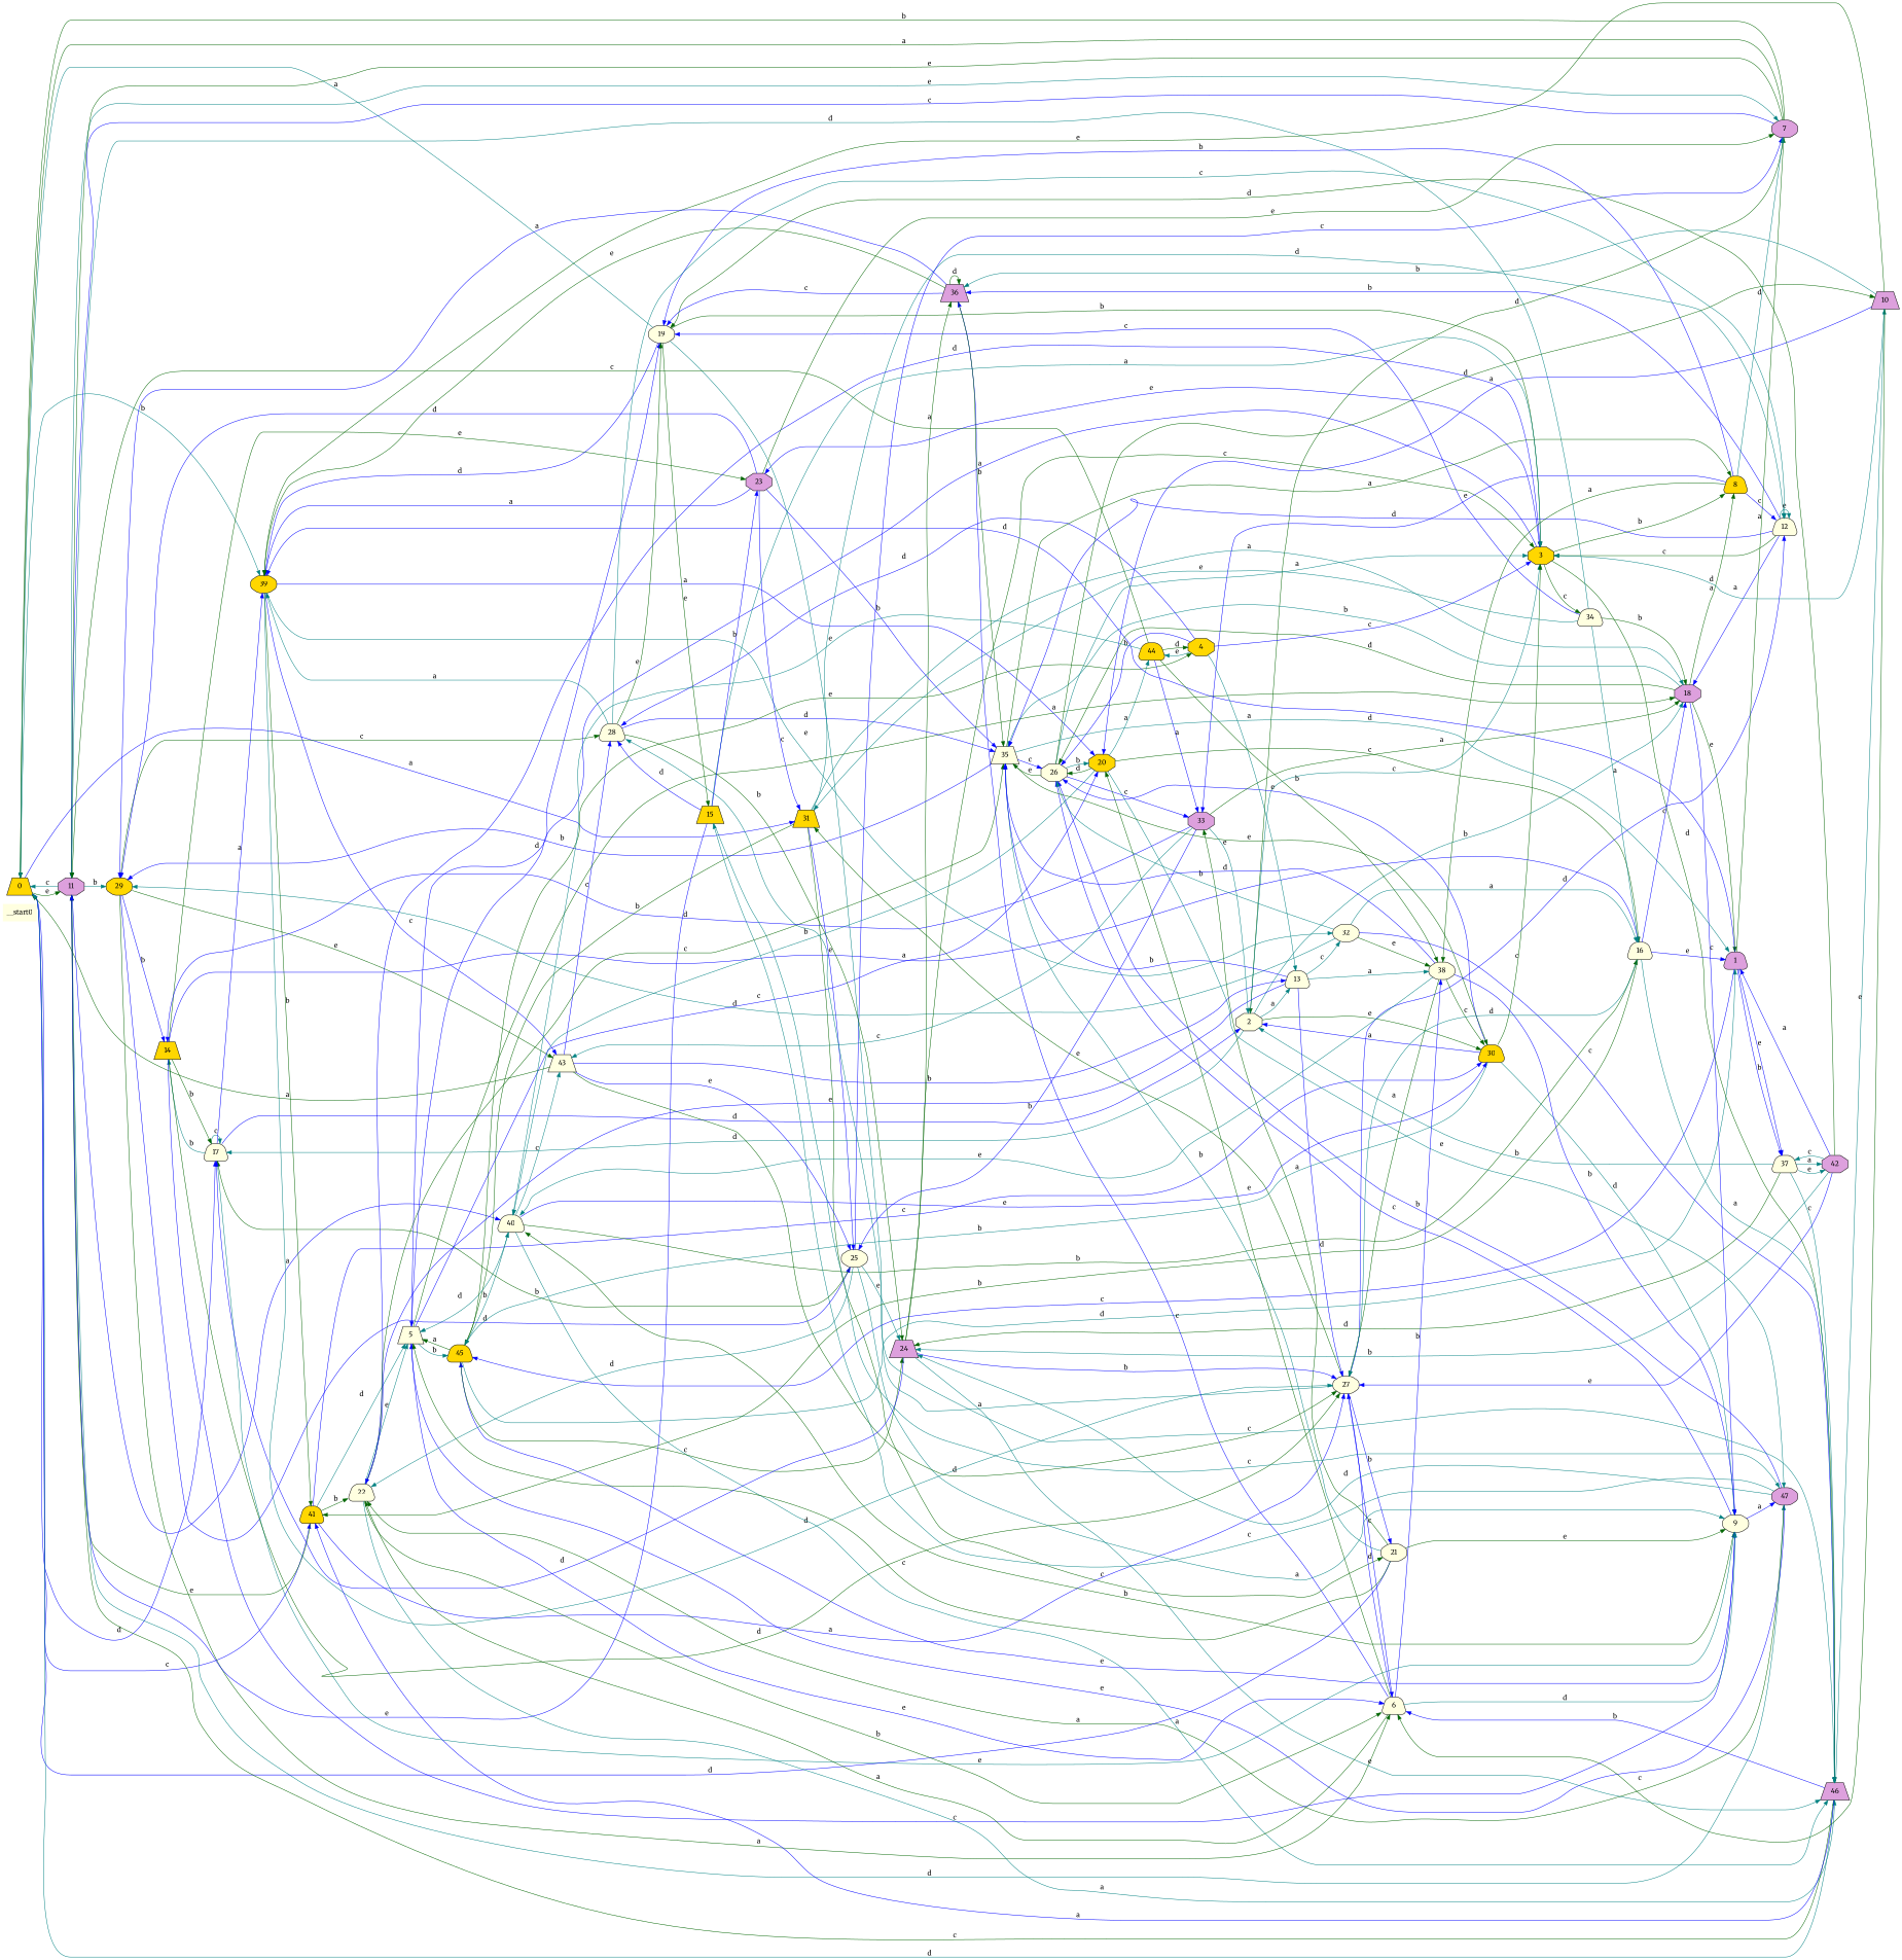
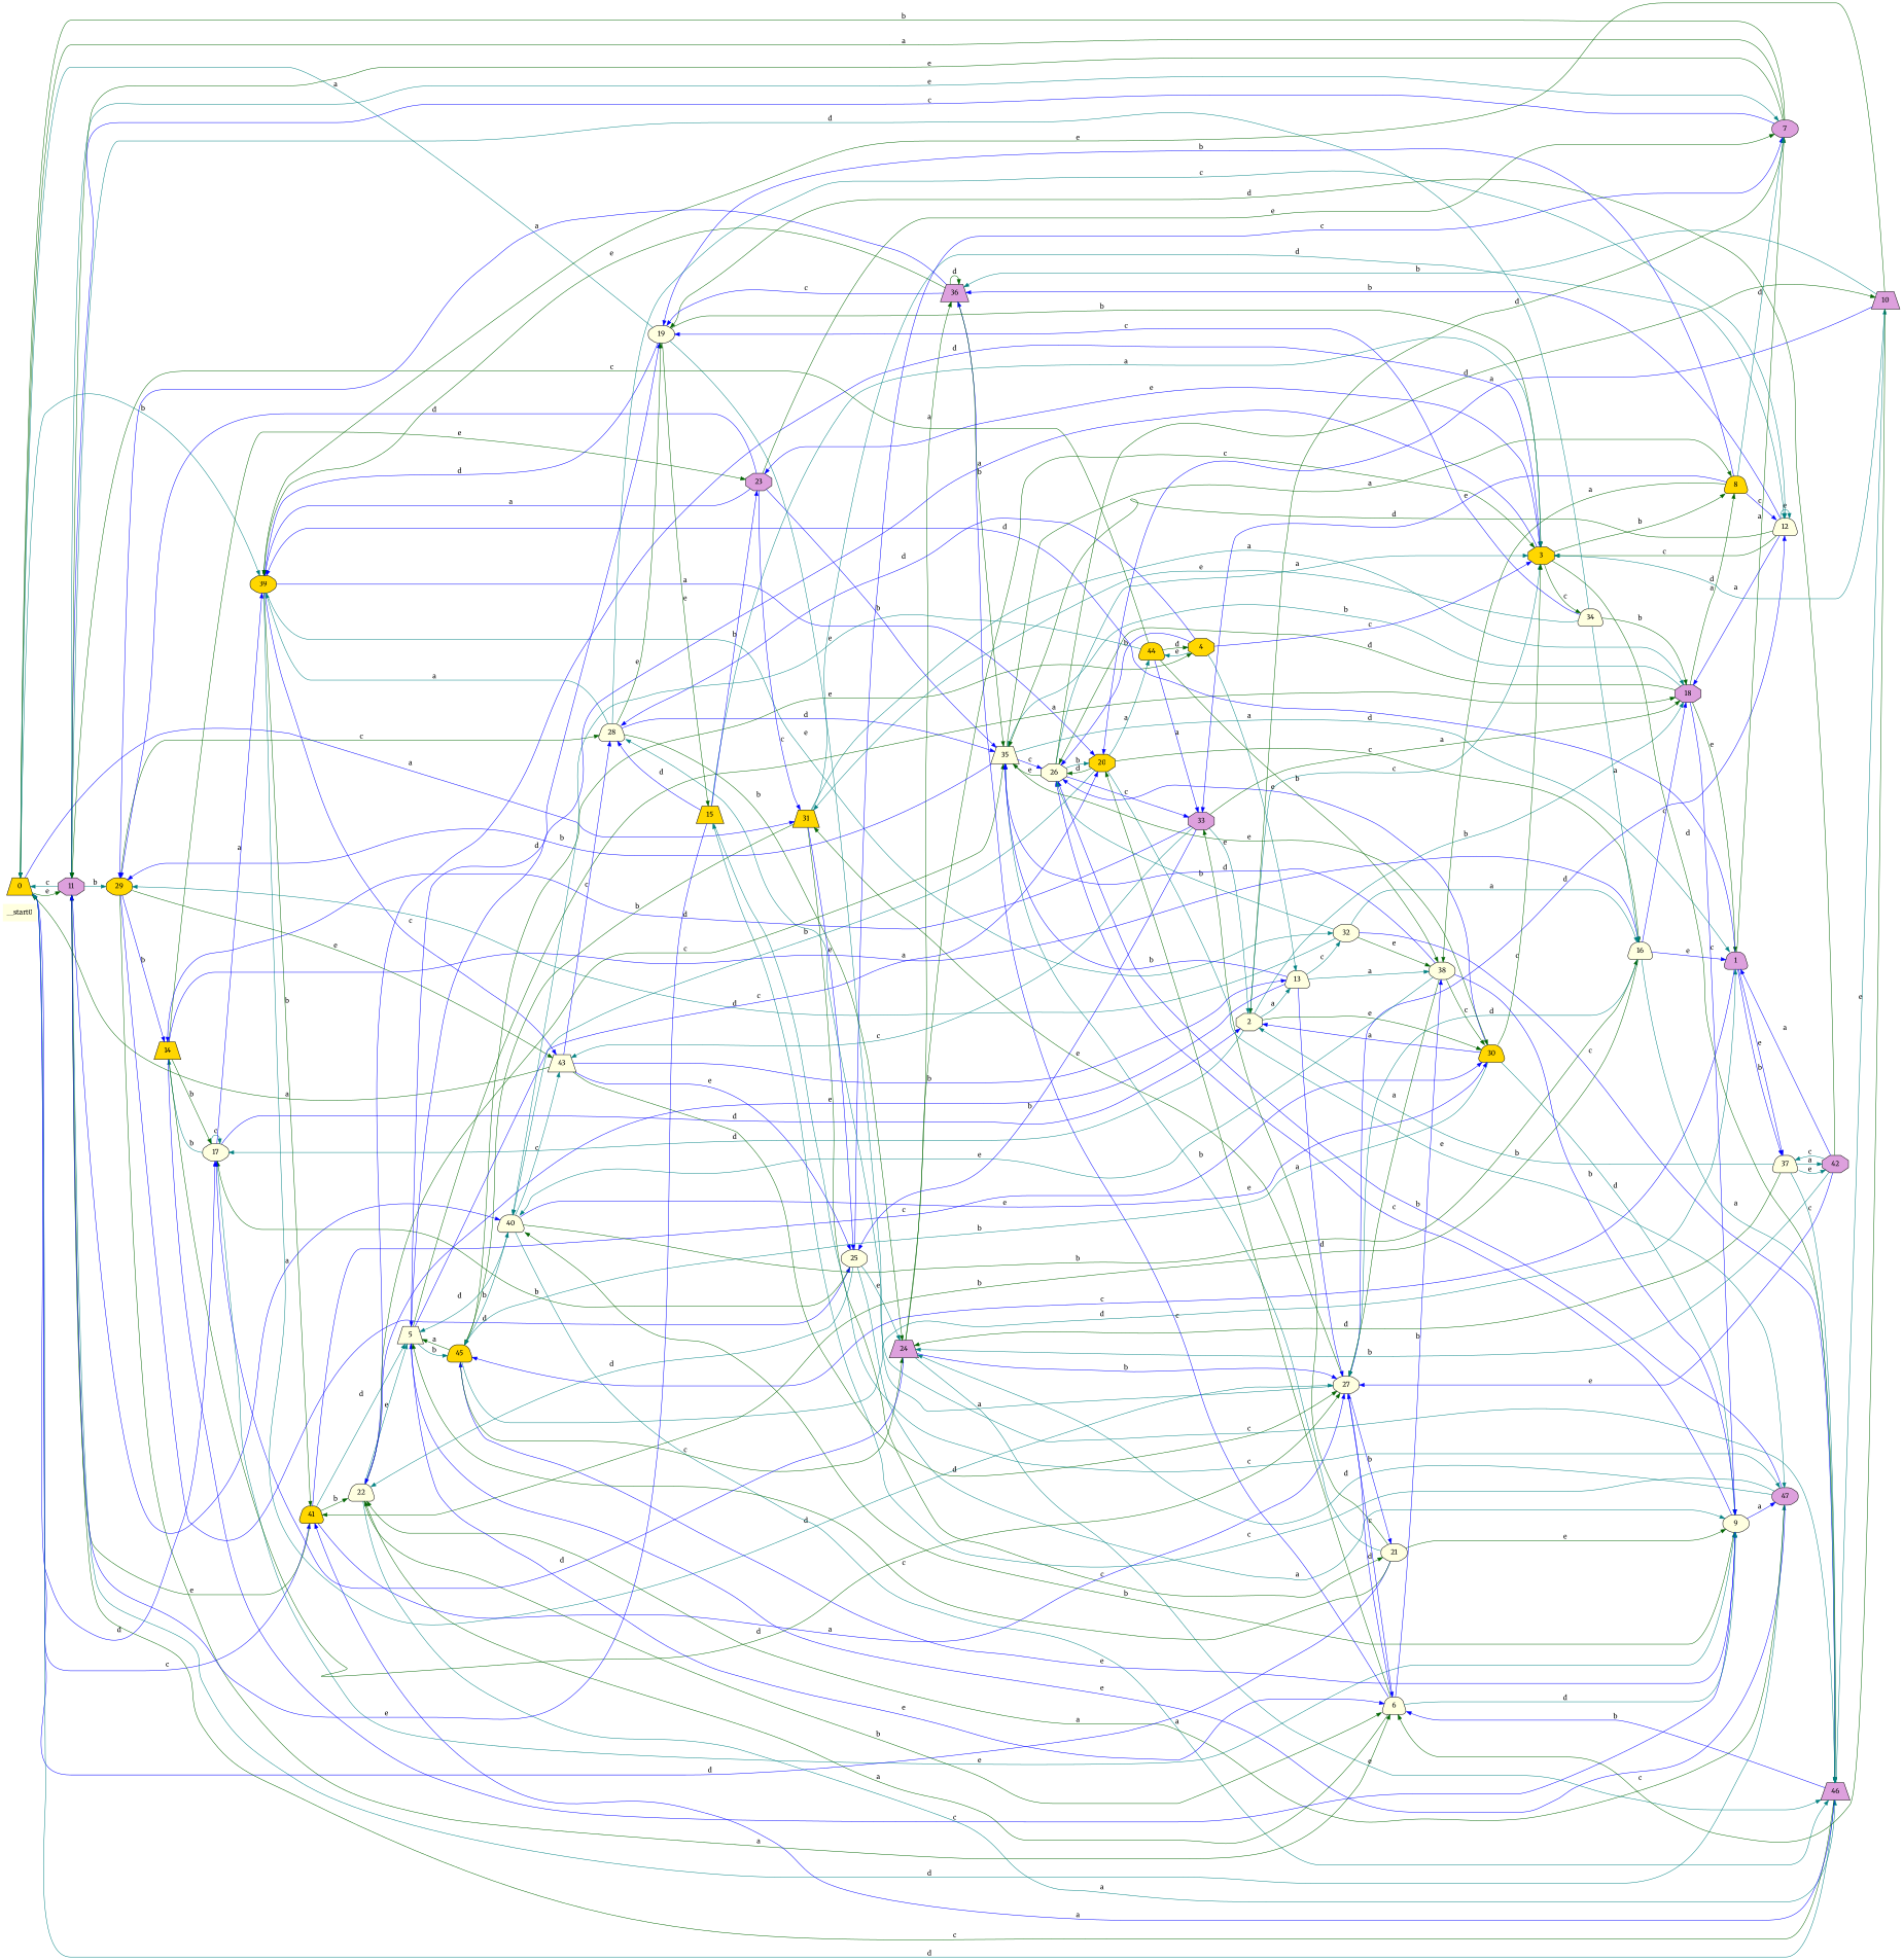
  digraph {
    fontname=Merriweather
    rankdir=LR
    node [fillcolor=lightyellow fontname=Merriweather shape=trapezium style="rounded,filled" color=black]
    edge [color=blue fontname=Merriweather]
    __start0 [shape=none style=filled color=""]
    n2 [fillcolor=gold label=0 style=filled]
    n3 [fillcolor=plum label=11 shape=octagon style=filled]
-   n4 [label=17]
+   n4 [label=17 shape=octagon]
    n5 [fillcolor=gold label=31 style=filled]
    n6 [fillcolor=gold label=39 shape=octagon]
    n7 [fillcolor=gold label=41]
    n8 [fillcolor=plum label=7 shape=octagon]
    n9 [label=40]
    n10 [fillcolor=plum label=47 shape=octagon]
    n11 [fillcolor=gold label=29 shape=octagon]
    n12 [label=2 shape=octagon style=filled]
    n13 [label=9 shape=octagon]
    n14 [fillcolor=gold label=14 style=filled]
    n15 [fillcolor=gold label=45]
    n16 [fillcolor=plum label=18 shape=octagon style=filled]
    n17 [label=12]
    n18 [label=21 shape=octagon]
    n19 [label=25 shape=octagon]
    n20 [fillcolor=gold label=20 shape=octagon style=filled]
    n21 [label=27 shape=octagon]
    n22 [label=32 shape=octagon]
    n23 [label=43 style=filled]
    n24 [fillcolor=gold label=30]
    n25 [label=5 style=filled]
    n26 [label=22]
    n27 [fillcolor=plum label=1]
    n28 [label=37]
    n29 [fillcolor=plum label=46 style=filled]
    n30 [fillcolor=plum label=24 style=filled]
    n31 [fillcolor=plum label=42 shape=octagon style=filled]
    n32 [fillcolor=gold label=4 shape=octagon style=filled]
    n33 [fillcolor=gold label=3 shape=octagon style=filled]
    n34 [label=13]
    n35 [fillcolor=gold label=8]
    n36 [fillcolor=plum label=23 shape=octagon style=filled]
    n37 [label=34]
    n38 [label=38 shape=octagon]
    n39 [label=35 style=filled]
    n40 [label=26 shape=octagon style=filled]
    n41 [label=6]
    n42 [label=19 shape=octagon]
    n43 [fillcolor=plum label=33 shape=octagon style=filled]
    n44 [label=16]
    n45 [fillcolor=plum label=10 style=filled]
    n46 [label=28]
    n47 [fillcolor=gold label=44]
    n48 [fillcolor=plum label=36 style=filled]
    n49 [fillcolor=gold label=15 style=filled]
    n2 -> n3 [color=darkgreen label=e]
    n2 -> n4 [label=d]
    n2 -> n5 [label=a]
    n2 -> n6 [color=teal label=b]
    n2 -> n7 [label=c]
    n3 -> n2 [color=teal label=c]
    n3 -> n8 [color=teal label=e]
    n3 -> n9 [label=a]
    n3 -> n10 [color=teal label=d]
    n3 -> n11 [color=teal label=b]
    n4 -> n4 [color=teal label=c]
    n4 -> n6 [label=a]
    n4 -> n12 [label=d]
    n4 -> n13 [color=teal label=e]
    n4 -> n14 [color=teal label=b]
    n5 -> n15 [color=darkgreen label=b]
    n5 -> n16 [color=teal label=a]
    n5 -> n17 [color=teal label=d]
    n5 -> n18 [color=darkgreen label=c]
    n5 -> n19 [label=e]
    n6 -> n7 [color=darkgreen label=b]
    n6 -> n20 [label=a]
    n6 -> n21 [color=teal label=d]
    n6 -> n22 [color=teal label=e]
    n6 -> n23 [label=c]
    n7 -> n3 [color=darkgreen label=e]
    n7 -> n21 [label=a]
    n7 -> n24 [label=c]
    n7 -> n25 [color=teal label=d]
    n7 -> n26 [color=darkgreen label=b]
    n8 -> n2 [color=darkgreen label=a]
    n8 -> n2 [color=darkgreen label=b]
    n8 -> n3 [label=c]
    n8 -> n3 [color=darkgreen label=e]
    n8 -> n12 [color=darkgreen label=d]
    n9 -> n23 [color=teal label=c]
    n9 -> n24 [label=e]
    n9 -> n25 [color=teal label=d]
    n9 -> n29 [color=teal label=a]
    n9 -> n44 [color=darkgreen label=b]
    n10 -> n25 [label=e]
    n10 -> n26 [color=darkgreen label=a]
    n10 -> n30 [color=teal label=d]
    n10 -> n40 [label=b]
    n10 -> n49 [color=teal label=c]
    n11 -> n14 [label=b]
    n11 -> n19 [label=d]
    n11 -> n23 [color=darkgreen label=e]
    n11 -> n41 [color=darkgreen label=a]
    n11 -> n46 [color=darkgreen label=c]
    n12 -> n4 [color=teal label=d]
    n12 -> n16 [color=teal label=b]
    n12 -> n24 [color=darkgreen label=e]
    n12 -> n33 [color=teal label=c]
    n12 -> n34 [color=teal label=a]
    n13 -> n9 [color=darkgreen label=b]
    n13 -> n10 [label=a]
    n13 -> n15 [label=e]
    n13 -> n40 [label=c]
    n14 -> n4 [color=darkgreen label=b]
    n14 -> n13 [label=c]
    n14 -> n21 [color=darkgreen label=d]
    n14 -> n36 [color=darkgreen label=e]
    n14 -> n44 [label=a]
    n15 -> n9 [color=teal label=b]
    n15 -> n25 [color=darkgreen label=a]
    n15 -> n27 [color=teal label=d]
    n15 -> n30 [color=darkgreen label=c]
    n15 -> n32 [color=darkgreen label=e]
    n16 -> n13 [label=c]
    n16 -> n27 [color=darkgreen label=e]
    n16 -> n35 [color=darkgreen label=a]
    n16 -> n39 [color=teal label=b]
    n16 -> n40 [color=darkgreen label=d]
    n17 -> n16 [label=a]
    n17 -> n17 [color=teal label=e]
    n17 -> n33 [color=darkgreen label=c]
-   n17 -> n39 [label=d]
+   n17 -> n39 [color=darkgreen label=d]
    n17 -> n48 [label=b]
    n18 -> n2 [label=d]
    n18 -> n13 [color=darkgreen label=e]
    n18 -> n25 [color=darkgreen label=c]
    n18 -> n39 [color=teal label=b]
    n18 -> n43 [color=darkgreen label=a]
    n19 -> n4 [color=darkgreen label=b]
    n19 -> n8 [label=c]
    n19 -> n13 [color=teal label=a]
    n19 -> n26 [color=teal label=d]
    n19 -> n30 [color=teal label=e]
    n20 -> n9 [color=teal label=b]
    n20 -> n10 [color=teal label=e]
    n20 -> n40 [color=darkgreen label=d]
    n20 -> n44 [color=darkgreen label=c]
    n20 -> n47 [color=teal label=a]
    n21 -> n5 [color=darkgreen label=e]
    n21 -> n17 [label=d]
    n21 -> n18 [label=b]
    n21 -> n41 [label=c]
    n21 -> n46 [color=teal label=a]
    n22 -> n11 [color=teal label=d]
    n22 -> n29 [label=c]
    n22 -> n38 [color=darkgreen label=e]
    n22 -> n40 [color=teal label=b]
    n22 -> n44 [color=teal label=a]
    n23 -> n2 [color=darkgreen label=a]
    n23 -> n19 [label=e]
    n23 -> n21 [color=darkgreen label=d]
    n23 -> n34 [label=b]
    n23 -> n46 [label=c]
    n24 -> n12 [label=a]
    n24 -> n13 [color=teal label=d]
    n24 -> n15 [color=teal label=b]
    n24 -> n33 [color=darkgreen label=c]
    n24 -> n40 [label=e]
    n25 -> n15 [color=teal label=b]
    n25 -> n16 [color=darkgreen label=a]
    n25 -> n20 [label=c]
    n25 -> n41 [label=e]
    n25 -> n42 [label=d]
    n26 -> n25 [color=teal label=e]
    n26 -> n29 [color=teal label=a]
    n26 -> n33 [label=d]
    n26 -> n39 [color=darkgreen label=c]
    n26 -> n41 [color=darkgreen label=b]
    n27 -> n6 [label=d]
    n27 -> n8 [color=darkgreen label=a]
    n27 -> n15 [label=c]
    n27 -> n28 [label=b]
    n27 -> n28 [label=e]
    n28 -> n12 [color=teal label=b]
    n28 -> n29 [color=teal label=c]
    n28 -> n30 [color=darkgreen label=d]
    n28 -> n31 [color=teal label=a]
    n28 -> n31 [color=teal label=e]
    n29 -> n2 [color=teal label=d]
    n29 -> n3 [color=darkgreen label=c]
    n29 -> n7 [label=a]
    n29 -> n41 [label=b]
    n29 -> n45 [color=teal label=e]
    n30 -> n4 [label=d]
    n30 -> n21 [label=b]
    n30 -> n29 [color=teal label=e]
    n30 -> n33 [color=darkgreen label=c]
    n30 -> n48 [color=darkgreen label=a]
    n31 -> n21 [label=e]
    n31 -> n27 [label=a]
    n31 -> n28 [color=teal label=c]
    n31 -> n30 [color=teal label=b]
    n31 -> n42 [color=darkgreen label=d]
    n32 -> n33 [label=c]
    n32 -> n34 [color=teal label=a]
    n32 -> n40 [label=b]
    n32 -> n46 [label=d]
    n32 -> n47 [color=teal label=e]
    n33 -> n25 [label=a]
    n33 -> n29 [color=darkgreen label=d]
    n33 -> n35 [color=darkgreen label=b]
    n33 -> n36 [label=e]
    n33 -> n37 [color=darkgreen label=c]
    n34 -> n21 [label=d]
    n34 -> n22 [color=teal label=c]
    n34 -> n26 [label=e]
    n34 -> n38 [color=teal label=a]
    n34 -> n39 [label=b]
    n35 -> n8 [color=teal label=d]
    n35 -> n17 [label=c]
    n35 -> n38 [color=darkgreen label=a]
    n35 -> n42 [label=b]
    n35 -> n43 [label=e]
    n36 -> n5 [label=c]
    n36 -> n6 [label=a]
    n36 -> n8 [color=darkgreen label=e]
    n36 -> n11 [label=d]
    n36 -> n39 [label=b]
    n37 -> n3 [color=teal label=d]
    n37 -> n5 [color=teal label=e]
    n37 -> n16 [color=darkgreen label=b]
    n37 -> n42 [label=c]
    n37 -> n44 [color=teal label=a]
    n38 -> n9 [color=teal label=e]
    n38 -> n13 [label=b]
    n38 -> n21 [color=darkgreen label=a]
    n38 -> n24 [color=darkgreen label=c]
    n38 -> n39 [label=d]
    n39 -> n11 [label=b]
    n39 -> n24 [color=darkgreen label=e]
    n39 -> n27 [color=teal label=d]
    n39 -> n35 [color=darkgreen label=a]
    n39 -> n40 [label=c]
    n40 -> n20 [color=teal label=b]
    n40 -> n33 [color=teal label=a]
    n40 -> n39 [color=darkgreen label=e]
    n40 -> n43 [label=c]
    n40 -> n45 [color=darkgreen label=d]
    n41 -> n13 [color=teal label=d]
    n41 -> n20 [color=darkgreen label=e]
    n41 -> n21 [label=d]
    n41 -> n26 [color=darkgreen label=a]
    n41 -> n38 [label=b]
    n41 -> n48 [label=c]
    n42 -> n2 [color=teal label=a]
    n42 -> n6 [label=d]
    n42 -> n29 [color=teal label=c]
    n42 -> n33 [color=darkgreen label=b]
    n42 -> n49 [color=darkgreen label=e]
    n43 -> n12 [color=teal label=e]
    n43 -> n14 [label=d]
    n43 -> n16 [color=darkgreen label=a]
    n43 -> n19 [label=b]
    n43 -> n23 [color=teal label=c]
    n44 -> n7 [color=darkgreen label=b]
    n44 -> n16 [label=c]
    n44 -> n21 [color=teal label=d]
    n44 -> n27 [label=e]
    n44 -> n29 [color=teal label=a]
    n45 -> n6 [color=darkgreen label=e]
    n45 -> n20 [label=a]
    n45 -> n33 [color=teal label=d]
    n45 -> n41 [color=darkgreen label=c]
    n45 -> n48 [color=teal label=b]
    n46 -> n6 [color=teal label=a]
    n46 -> n17 [color=teal label=c]
    n46 -> n30 [color=darkgreen label=b]
    n46 -> n39 [label=d]
    n46 -> n42 [color=darkgreen label=e]
    n47 -> n3 [color=darkgreen label=c]
    n47 -> n9 [color=teal label=e]
    n47 -> n32 [color=darkgreen label=d]
    n47 -> n38 [color=darkgreen label=b]
    n47 -> n43 [label=a]
    n48 -> n6 [color=darkgreen label=e]
    n48 -> n11 [label=a]
    n48 -> n39 [color=darkgreen label=b]
    n48 -> n42 [label=c]
    n48 -> n48 [color=darkgreen label=d]
    n49 -> n3 [label=e]
    n49 -> n10 [color=teal label=c]
    n49 -> n33 [color=teal label=a]
    n49 -> n36 [label=b]
    n49 -> n46 [label=d]
  }
